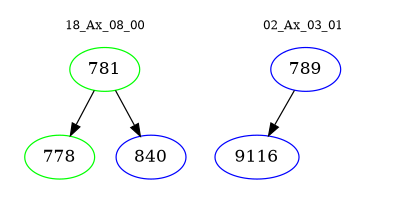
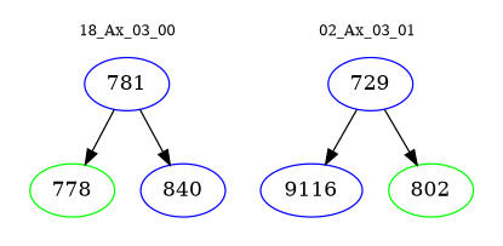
  digraph {
    node [color=blue]
    edge [color=black]
-   n1 [color=green label=781]
+   n1 [label=781]
    n2 [color=green label=778]
    n3 [label=840]
-   n4 [label=789]
+   n4 [label=729]
    n5 [label=9116]
+   n6 [color=green label=802]
    subgraph cluster_1 {
      color=white
      fontsize=10
-     label="18_Ax_08_00"
+     label="18_Ax_03_00"
      n1
      n2
      n3
    }
    subgraph cluster_2 {
      color=white
      fontsize=10
      label="02_Ax_03_01"
      n4
      n5
+     n6
    }
    n1 -> n2
    n1 -> n3
    n4 -> n5
+   n4 -> n6
  }
